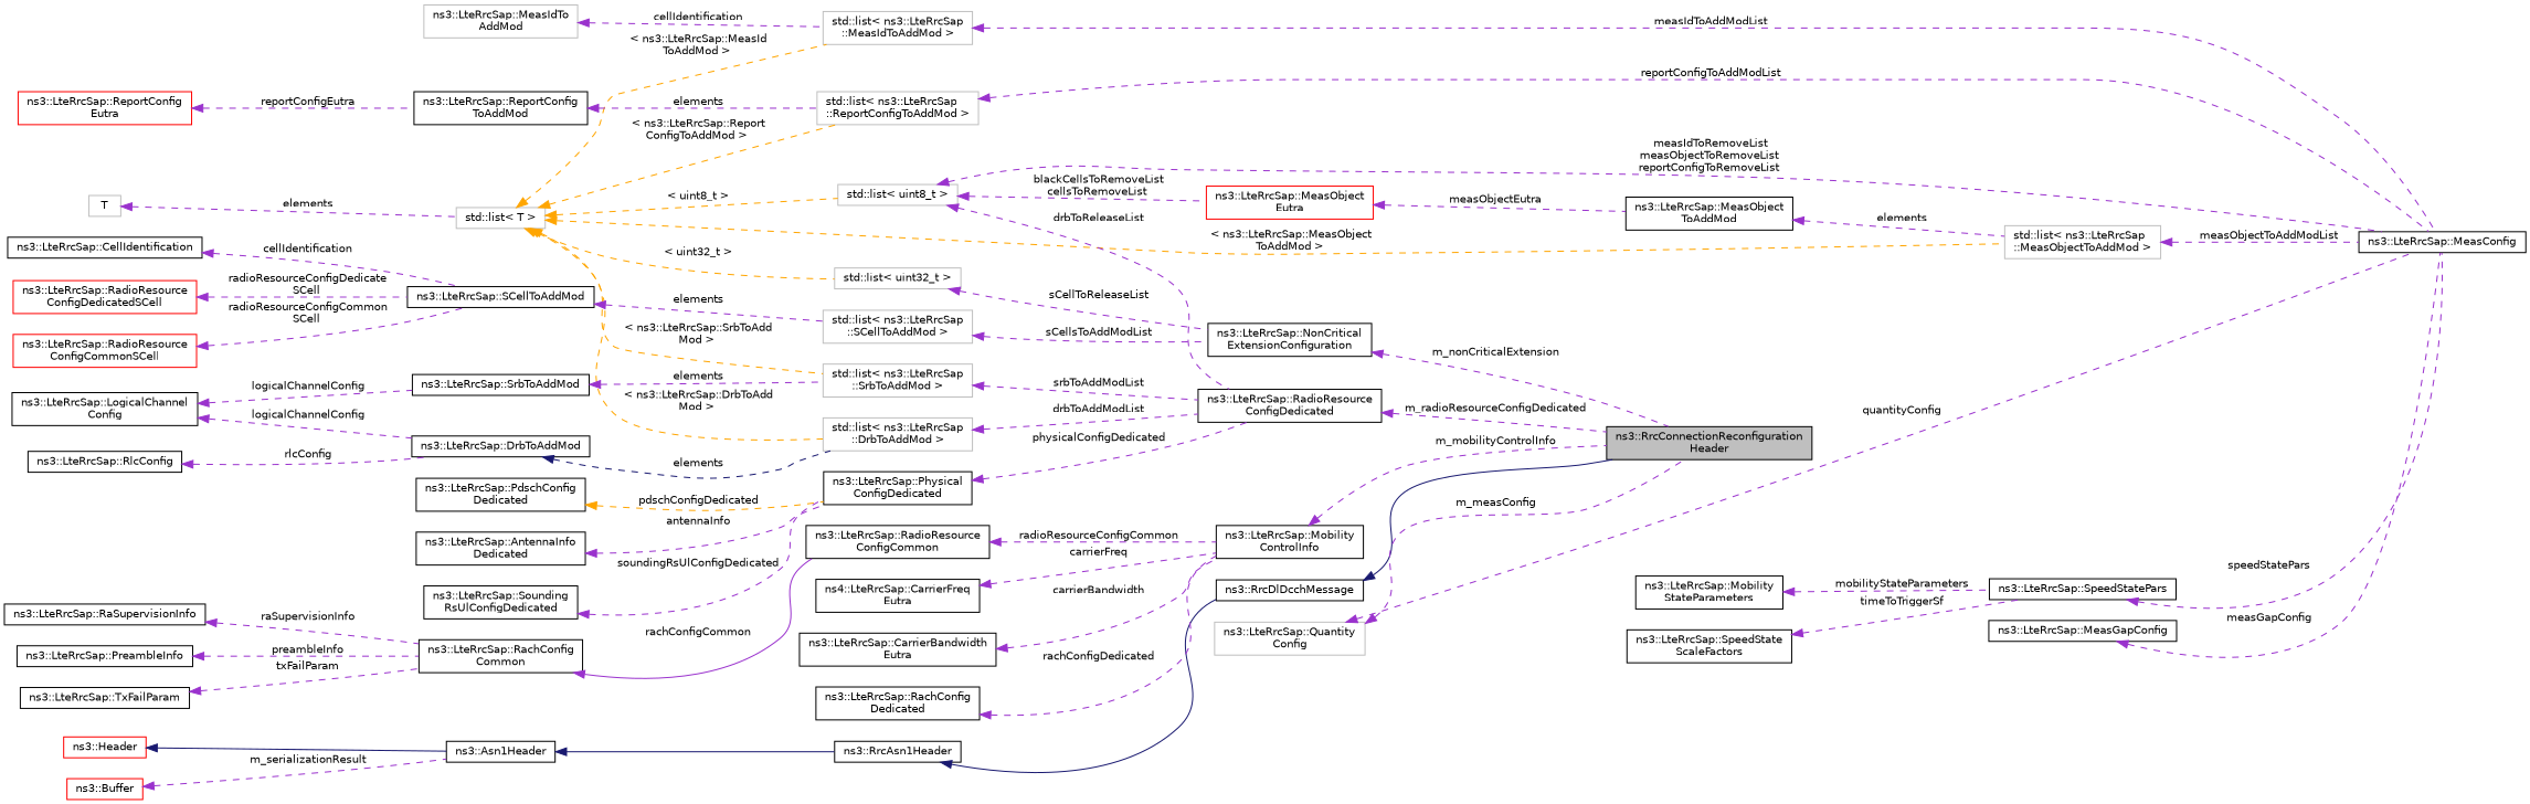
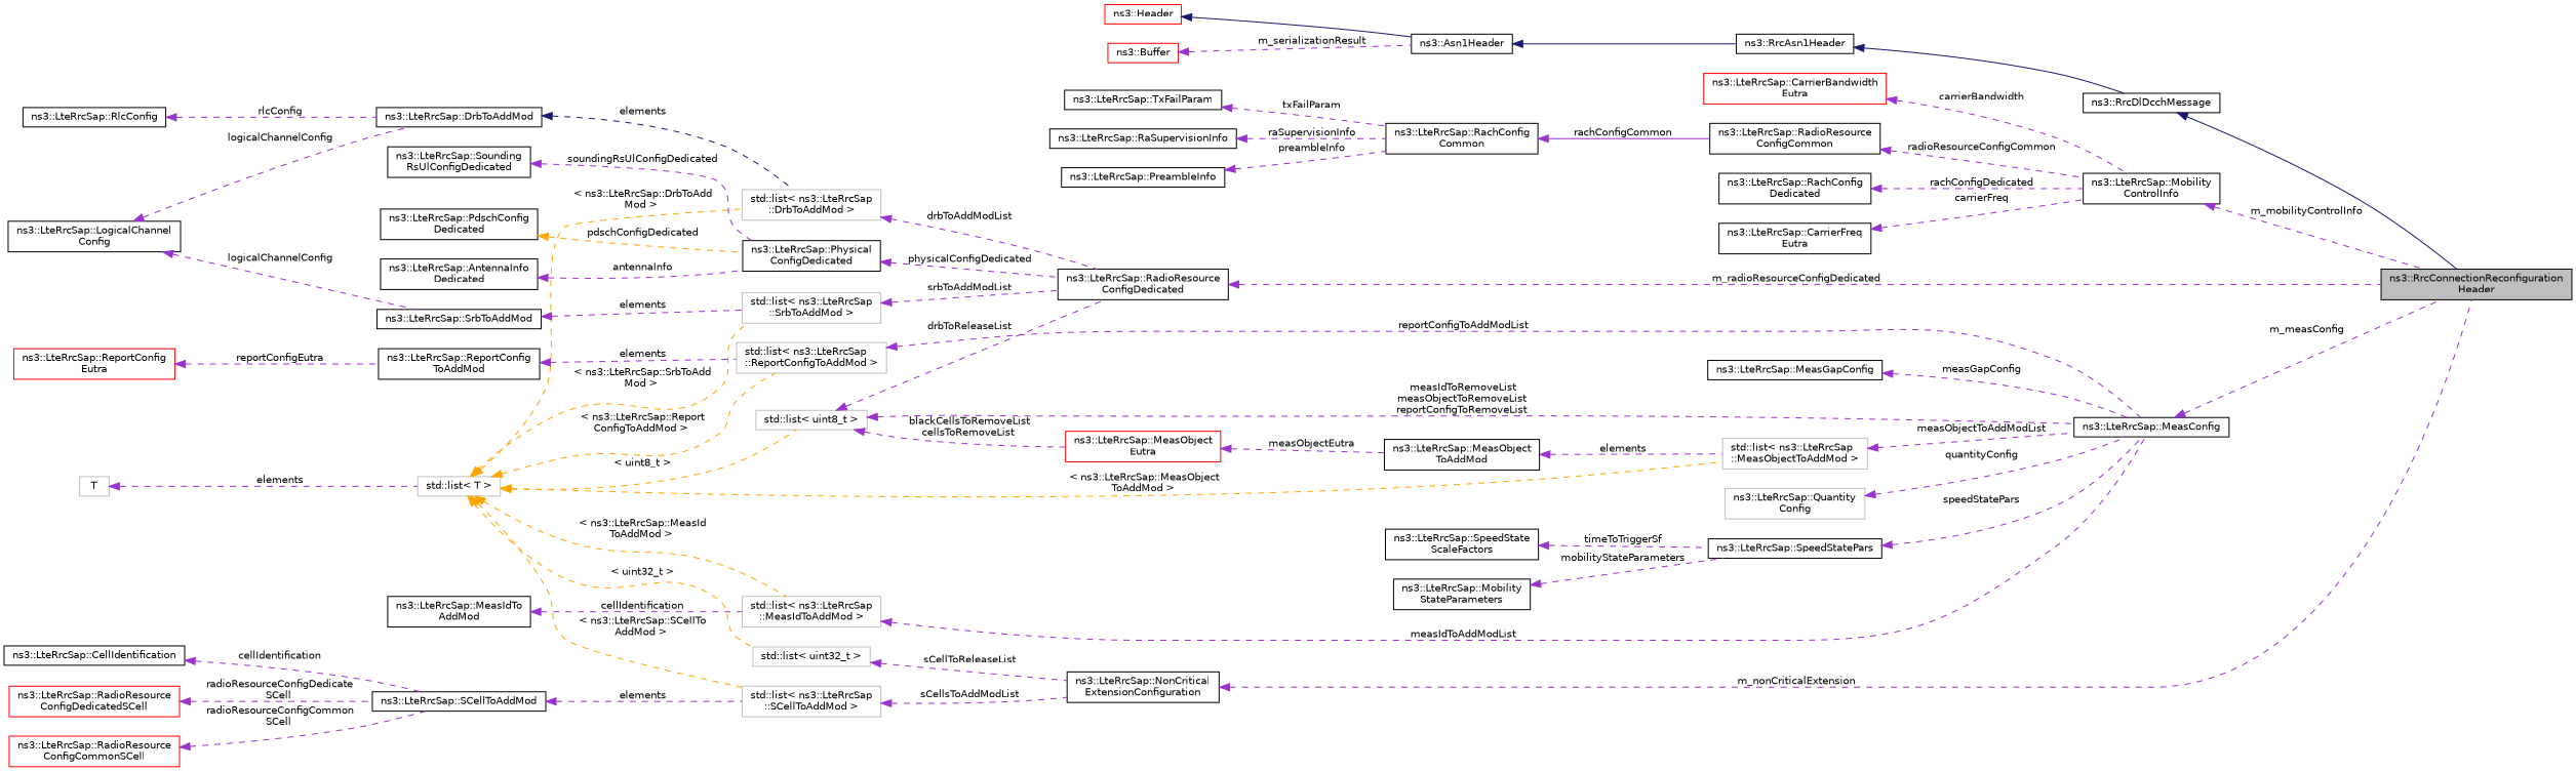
  digraph {
    rankdir=LR
    node [color=black fillcolor=white fontname=Helvetica fontsize=10 shape=record style=filled]
    edge [color=darkorchid3 dir=back fontname=Helvetica fontsize=10 labelfontname=Helvetica labelfontsize=10 style=dashed]
    n1 [fillcolor=grey75 fontcolor=black height=0.2 label="ns3::RrcConnectionReconfiguration\lHeader" width=0.4]
    n2 [height=0.2 label="ns3::RrcDlDcchMessage" width=0.4]
    n3 [height=0.2 label="ns3::RrcAsn1Header" width=0.4]
    n4 [height=0.2 label="ns3::Asn1Header" width=0.4]
    n5 [color=red height=0.2 label="ns3::Header" width=0.4]
    n6 [color=red height=0.2 label="ns3::Buffer" width=0.4]
    n7 [height=0.2 label="ns3::LteRrcSap::Mobility\lControlInfo" width=0.4]
    n8 [height=0.2 label="ns3::LteRrcSap::RachConfig\lDedicated" width=0.4]
-   n9 [height=0.2 label="ns4::LteRrcSap::CarrierFreq\lEutra" width=0.4]
-   n10 [height=0.2 label="ns3::LteRrcSap::CarrierBandwidth\lEutra" width=0.4]
+   n9 [height=0.2 label="ns3::LteRrcSap::CarrierFreq\lEutra" width=0.4]
+   n10 [color=red height=0.2 label="ns3::LteRrcSap::CarrierBandwidth\lEutra" width=0.4]
    n11 [height=0.2 label="ns3::LteRrcSap::RadioResource\lConfigCommon" width=0.4]
    n12 [height=0.2 label="ns3::LteRrcSap::RachConfig\lCommon" width=0.4]
    n13 [height=0.2 label="ns3::LteRrcSap::TxFailParam" width=0.4]
    n14 [height=0.2 label="ns3::LteRrcSap::RaSupervisionInfo" width=0.4]
    n15 [height=0.2 label="ns3::LteRrcSap::PreambleInfo" width=0.4]
    n16 [height=0.2 label="ns3::LteRrcSap::MeasConfig" width=0.4]
    n17 [color=grey75 height=0.2 label="std::list\< ns3::LteRrcSap\l::MeasIdToAddMod \>" width=0.4]
-   n18 [color=grey75 height=0.2 label="ns3::LteRrcSap::MeasIdTo\lAddMod" width=0.4]
+   n18 [height=0.2 label="ns3::LteRrcSap::MeasIdTo\lAddMod" width=0.4]
    n19 [color=grey75 height=0.2 label="std::list\< T \>" width=0.4]
    n20 [color=grey75 height=0.2 label="std::list\< ns3::LteRrcSap\l::ReportConfigToAddMod \>" width=0.4]
    n21 [color=grey75 height=0.2 label="std::list\< uint8_t \>" width=0.4]
    n22 [color=grey75 height=0.2 label="std::list\< ns3::LteRrcSap\l::MeasObjectToAddMod \>" width=0.4]
    n23 [color=grey75 height=0.2 label="std::list\< ns3::LteRrcSap\l::SCellToAddMod \>" width=0.4]
    n24 [color=grey75 height=0.2 label="std::list\< uint32_t \>" width=0.4]
    n25 [color=grey75 height=0.2 label="std::list\< ns3::LteRrcSap\l::DrbToAddMod \>" width=0.4]
    n26 [color=grey75 height=0.2 label="std::list\< ns3::LteRrcSap\l::SrbToAddMod \>" width=0.4]
    n27 [color=red height=0.2 label="ns3::LteRrcSap::MeasObject\lEutra" width=0.4]
    n28 [height=0.2 label="ns3::LteRrcSap::RadioResource\lConfigDedicated" width=0.4]
    n29 [height=0.2 label="ns3::LteRrcSap::NonCritical\lExtensionConfiguration" width=0.4]
    n30 [color=grey75 height=0.2 label=T width=0.4]
    n31 [height=0.2 label="ns3::LteRrcSap::ReportConfig\lToAddMod" width=0.4]
    n32 [color=red height=0.2 label="ns3::LteRrcSap::ReportConfig\lEutra" width=0.4]
    n33 [height=0.2 label="ns3::LteRrcSap::MeasObject\lToAddMod" width=0.4]
    n34 [color=grey75 height=0.2 label="ns3::LteRrcSap::Quantity\lConfig" width=0.4]
    n35 [height=0.2 label="ns3::LteRrcSap::SpeedStatePars" width=0.4]
    n36 [height=0.2 label="ns3::LteRrcSap::Mobility\lStateParameters" width=0.4]
    n37 [height=0.2 label="ns3::LteRrcSap::SpeedState\lScaleFactors" width=0.4]
    n38 [height=0.2 label="ns3::LteRrcSap::MeasGapConfig" width=0.4]
    n39 [height=0.2 label="ns3::LteRrcSap::SCellToAddMod" width=0.4]
    n40 [color=red height=0.2 label="ns3::LteRrcSap::RadioResource\lConfigCommonSCell" width=0.4]
    n41 [height=0.2 label="ns3::LteRrcSap::CellIdentification" width=0.4]
    n42 [color=red height=0.2 label="ns3::LteRrcSap::RadioResource\lConfigDedicatedSCell" width=0.4]
    n43 [height=0.2 label="ns3::LteRrcSap::Physical\lConfigDedicated" width=0.4]
    n44 [height=0.2 label="ns3::LteRrcSap::PdschConfig\lDedicated" width=0.4]
    n45 [height=0.2 label="ns3::LteRrcSap::AntennaInfo\lDedicated" width=0.4]
    n46 [height=0.2 label="ns3::LteRrcSap::Sounding\lRsUlConfigDedicated" width=0.4]
    n47 [height=0.2 label="ns3::LteRrcSap::DrbToAddMod" width=0.4]
    n48 [height=0.2 label="ns3::LteRrcSap::RlcConfig" width=0.4]
    n49 [height=0.2 label="ns3::LteRrcSap::LogicalChannel\lConfig" width=0.4]
    n50 [height=0.2 label="ns3::LteRrcSap::SrbToAddMod" width=0.4]
    n2 -> n1 [color=midnightblue style=solid]
    n3 -> n2 [color=midnightblue style=solid]
    n4 -> n3 [color=midnightblue style=solid]
    n5 -> n4 [color=midnightblue style=solid]
    n6 -> n4 [label=" m_serializationResult"]
    n7 -> n1 [label=" m_mobilityControlInfo"]
    n8 -> n7 [label=" rachConfigDedicated"]
    n9 -> n7 [label=" carrierFreq"]
    n10 -> n7 [label=" carrierBandwidth"]
    n11 -> n7 [label=" radioResourceConfigCommon"]
    n12 -> n11 [label=" rachConfigCommon" style=solid]
    n13 -> n12 [label=" txFailParam"]
    n14 -> n12 [label=" raSupervisionInfo"]
    n15 -> n12 [label=" preambleInfo"]
-   n34 -> n1 [label=" m_measConfig"]
+   n16 -> n1 [label=" m_measConfig"]
    n17 -> n16 [label=" measIdToAddModList"]
    n18 -> n17 [label=" cellIdentification"]
    n19 -> n17 [color=orange label=" \< ns3::LteRrcSap::MeasId\lToAddMod \>"]
    n19 -> n20 [color=orange label=" \< ns3::LteRrcSap::Report\lConfigToAddMod \>"]
    n19 -> n21 [color=orange label=" \< uint8_t \>"]
    n19 -> n22 [color=orange label=" \< ns3::LteRrcSap::MeasObject\lToAddMod \>"]
+   n19 -> n23 [color=orange label=" \< ns3::LteRrcSap::SCellTo\lAddMod \>"]
    n19 -> n24 [color=orange label=" \< uint32_t \>"]
    n19 -> n25 [color=orange label=" \< ns3::LteRrcSap::DrbToAdd\lMod \>"]
    n19 -> n26 [color=orange label=" \< ns3::LteRrcSap::SrbToAdd\lMod \>"]
    n20 -> n16 [label=" reportConfigToAddModList"]
    n21 -> n16 [label=" measIdToRemoveList\nmeasObjectToRemoveList\nreportConfigToRemoveList"]
    n21 -> n27 [label=" blackCellsToRemoveList\ncellsToRemoveList"]
    n21 -> n28 [label=" drbToReleaseList"]
    n22 -> n16 [label=" measObjectToAddModList"]
    n23 -> n29 [label=" sCellsToAddModList"]
    n24 -> n29 [label=" sCellToReleaseList"]
    n25 -> n28 [label=" drbToAddModList"]
    n26 -> n28 [label=" srbToAddModList"]
    n27 -> n33 [label=" measObjectEutra"]
    n28 -> n1 [label=" m_radioResourceConfigDedicated"]
    n29 -> n1 [label=" m_nonCriticalExtension"]
    n30 -> n19 [label=" elements"]
    n31 -> n20 [label=" elements"]
    n32 -> n31 [label=" reportConfigEutra"]
    n33 -> n22 [label=" elements"]
    n34 -> n16 [label=" quantityConfig"]
    n35 -> n16 [label=" speedStatePars"]
    n36 -> n35 [label=" mobilityStateParameters"]
    n37 -> n35 [label=" timeToTriggerSf"]
    n38 -> n16 [label=" measGapConfig"]
    n39 -> n23 [label=" elements"]
    n40 -> n39 [label=" radioResourceConfigCommon\lSCell"]
    n41 -> n39 [label=" cellIdentification"]
    n42 -> n39 [label=" radioResourceConfigDedicate\lSCell"]
    n43 -> n28 [label=" physicalConfigDedicated"]
    n44 -> n43 [color=orange label=" pdschConfigDedicated"]
    n45 -> n43 [label=" antennaInfo"]
    n46 -> n43 [label=" soundingRsUlConfigDedicated"]
    n47 -> n25 [color=midnightblue label=" elements"]
    n48 -> n47 [label=" rlcConfig"]
    n49 -> n47 [label=" logicalChannelConfig"]
    n49 -> n50 [label=" logicalChannelConfig"]
    n50 -> n26 [label=" elements"]
  }
